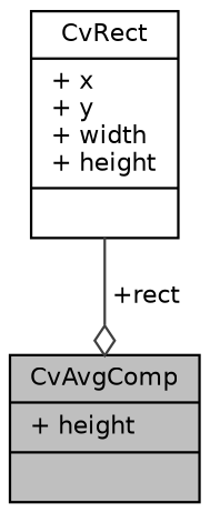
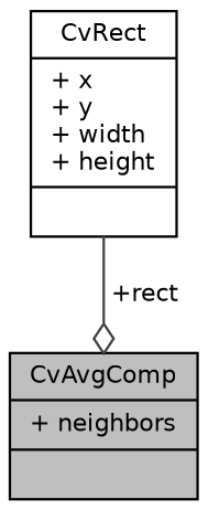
  digraph {
    node [color=black fontname=Helvetica fontsize=10 shape=record style=filled]
-   n1 [fillcolor=grey75 fontcolor=black height=0.2 label="{CvAvgComp\n|+ height\l|}" width=0.4]
+   n1 [fillcolor=grey75 fontcolor=black height=0.2 label="{CvAvgComp\n|+ neighbors\l|}" width=0.4]
    n2 [fillcolor=white height=0.2 label="{CvRect\n|+ x\l+ y\l+ width\l+ height\l|}" width=0.4]
    n2 -> n1 [arrowhead=odiamond color=grey25 fontname=Helvetica fontsize=10 label=" +rect" labelfontname=Helvetica labelfontsize=10 style=solid]
  }
